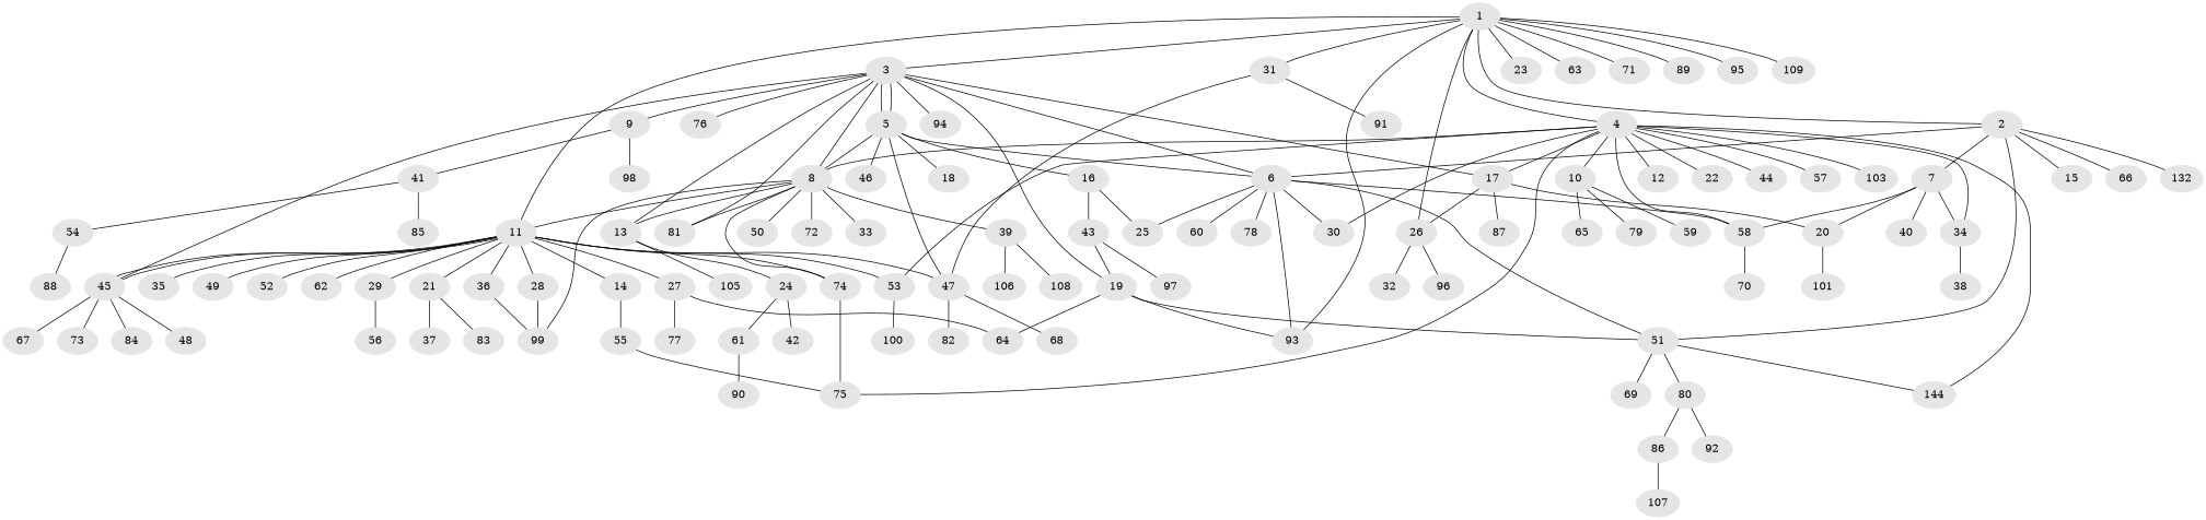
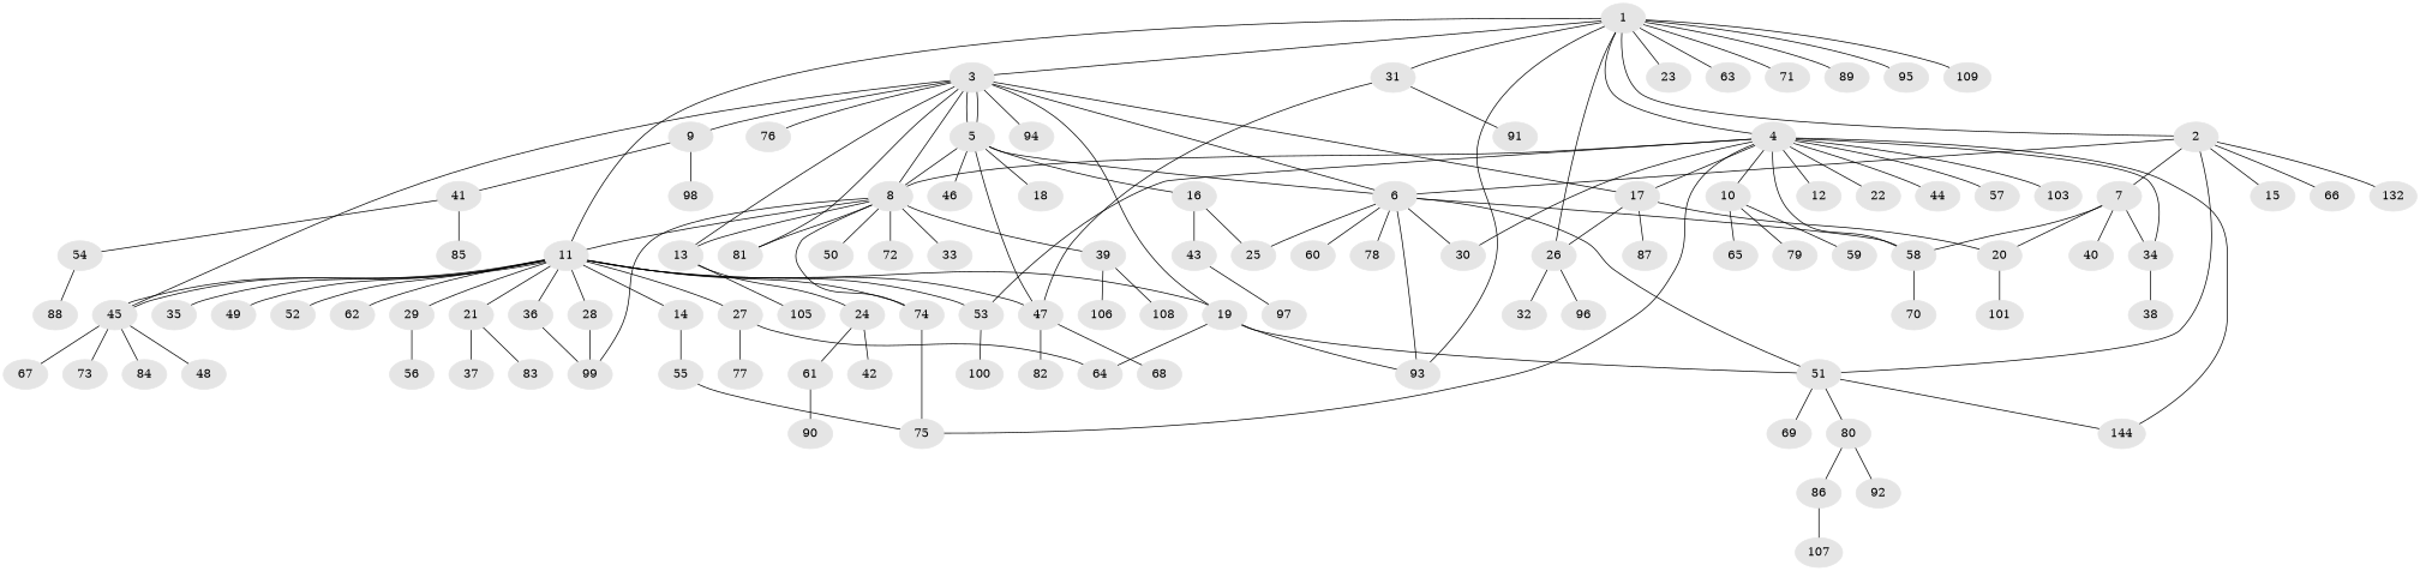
  graph {
    node [color=gray90 style=filled]
    1
    2
    3
    4
    11
    23
    26
    31
    63
    71
    89
    93
    95
    109
    6
    7
    15
    51
    66
    n20 [label=132]
    5
    8
    9
    13
    17
    19
    45
    76
    81
    94
    10
    12
    22
    30
    34
    44
    53
    57
    58
    75
    103
    n42 [label=144]
    47
    74
    14
    21
    27
    28
    29
    35
    36
    49
    52
    62
    32
    96
    91
    25
    60
    78
    20
    40
    69
    80
    16
    18
    46
    33
    39
    50
    72
    99
    41
    98
    24
    105
    87
    64
    48
    67
    73
    84
    59
    65
    79
    38
    100
    70
    43
    68
    82
    101
    106
    108
    54
    85
    55
    37
    83
    77
    56
    42
    61
    97
    90
    88
    86
    92
    107
    1 -- 2
    1 -- 3
    1 -- 4
    1 -- 11
    1 -- 23
    1 -- 26
    1 -- 31
    1 -- 63
    1 -- 71
    1 -- 89
    1 -- 93
    1 -- 95
    1 -- 109
    2 -- 6
    2 -- 7
    2 -- 15
    2 -- 51
    2 -- 66
    2 -- n20
    3 -- 6
    3 -- 5
    3 -- 5
    3 -- 8
    3 -- 9
    3 -- 13
    3 -- 17
    3 -- 19
    3 -- 45
    3 -- 76
    3 -- 81
    3 -- 94
    4 -- 8
    4 -- 17
    4 -- 10
    4 -- 12
    4 -- 22
    4 -- 30
    4 -- 34
    4 -- 44
    4 -- 53
    4 -- 57
    4 -- 58
    4 -- 75
    4 -- 103
    4 -- n42
-   43 -- 19
+   11 -- 19
    11 -- 45
    11 -- 45
    11 -- 53
    11 -- 47
    11 -- 74
    11 -- 14
    11 -- 21
    11 -- 27
    11 -- 28
    11 -- 29
    11 -- 35
    11 -- 36
    11 -- 49
    11 -- 52
    11 -- 62
    26 -- 32
    26 -- 96
    31 -- 47
    31 -- 91
    6 -- 93
    6 -- 51
    6 -- 30
    6 -- 58
    6 -- 25
    6 -- 60
    6 -- 78
    7 -- 34
    7 -- 58
    7 -- 20
    7 -- 40
    51 -- n42
    51 -- 69
    51 -- 80
    5 -- 6
    5 -- 8
    5 -- 47
    5 -- 16
    5 -- 18
    5 -- 46
    8 -- 11
    8 -- 13
    8 -- 81
    8 -- 74
    8 -- 33
    8 -- 39
    8 -- 50
    8 -- 72
    8 -- 99
    9 -- 41
    9 -- 98
    13 -- 24
    13 -- 105
    17 -- 26
    17 -- 20
    17 -- 87
    19 -- 93
    19 -- 51
    19 -- 64
    45 -- 48
    45 -- 67
    45 -- 73
    45 -- 84
    10 -- 59
    10 -- 65
    10 -- 79
    34 -- 38
    53 -- 100
    58 -- 70
    47 -- 68
    47 -- 82
    74 -- 75
    14 -- 55
    21 -- 37
    21 -- 83
    27 -- 64
    27 -- 77
    28 -- 99
    29 -- 56
    36 -- 99
    20 -- 101
    80 -- 86
    80 -- 92
    16 -- 25
    16 -- 43
    39 -- 106
    39 -- 108
    41 -- 54
    41 -- 85
    24 -- 42
    24 -- 61
    43 -- 97
    54 -- 88
    55 -- 75
    61 -- 90
    86 -- 107
  }
